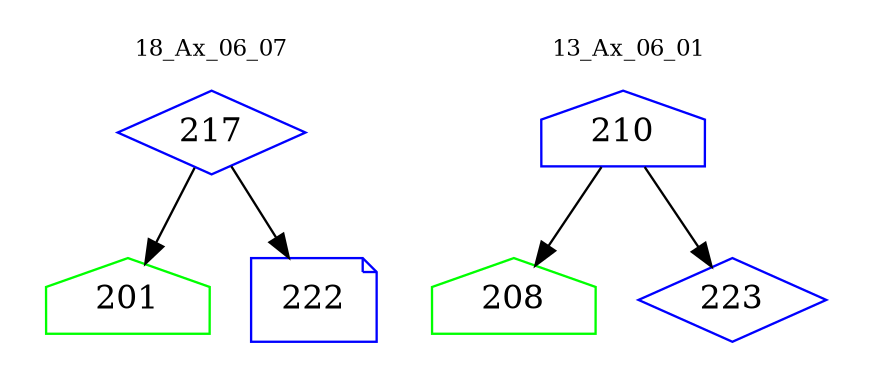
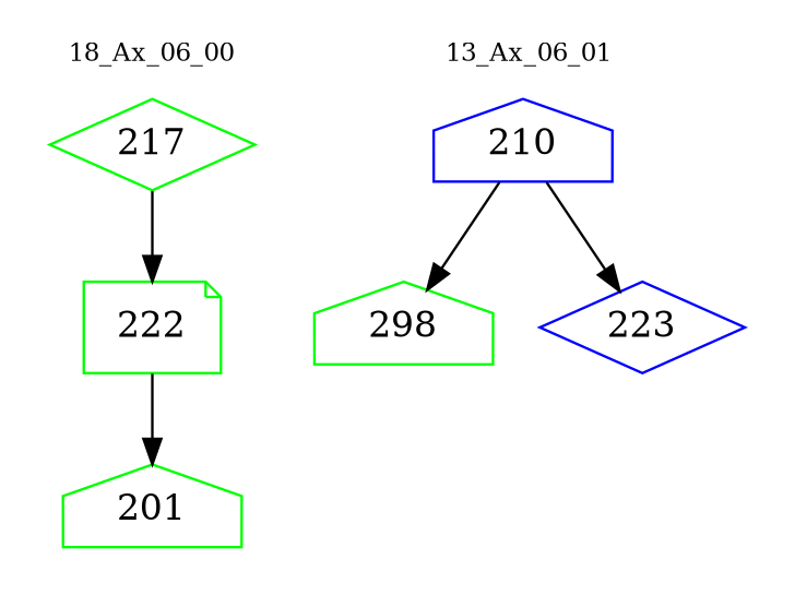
  digraph {
    node [color=blue shape=house]
    edge [color=black]
-   n1 [label=217 shape=diamond]
+   n1 [color=green label=217 shape=diamond]
    n2 [color=green label=201]
-   n3 [label=222 shape=note]
+   n3 [color=green label=222 shape=note]
    n4 [label=210]
-   n5 [color=green label=208]
+   n5 [color=green label=298]
    n6 [label=223 shape=diamond]
    subgraph cluster_1 {
      color=white
      fontsize=10
-     label="18_Ax_06_07"
+     label="18_Ax_06_00"
      n1
      n2
      n3
    }
    subgraph cluster_2 {
      color=white
      fontsize=10
      label="13_Ax_06_01"
      n4
      n5
      n6
    }
-   n1 -> n2
+   n3 -> n2
    n1 -> n3
    n4 -> n5
    n4 -> n6
  }
